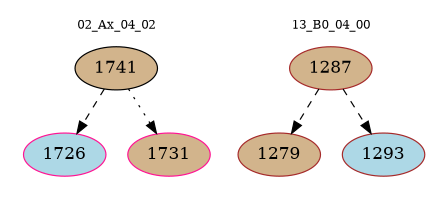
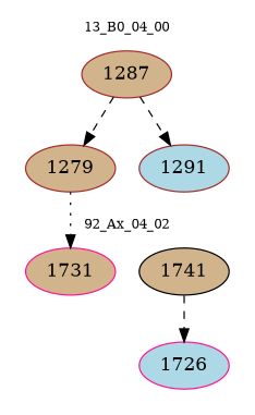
  digraph {
    node [color=brown fillcolor=tan style=filled]
    edge [color=black style=dashed]
    n1 [color=black label=1741]
    n2 [color=deeppink fillcolor=lightblue label=1726]
    n3 [color=deeppink label=1731]
    n4 [label=1287]
    n5 [label=1279]
-   n6 [fillcolor=lightblue label=1293]
+   n6 [fillcolor=lightblue label=1291]
    subgraph cluster_1 {
      color=white
      fontsize=10
-     label="02_Ax_04_02"
+     label="92_Ax_04_02"
      n1
      n2
      n3
    }
    subgraph cluster_2 {
      color=white
      fontsize=10
      label="13_B0_04_00"
      n4
      n5
      n6
    }
    n1 -> n2
-   n1 -> n3 [style=dotted]
+   n5 -> n3 [style=dotted]
    n4 -> n5
    n4 -> n6
  }
